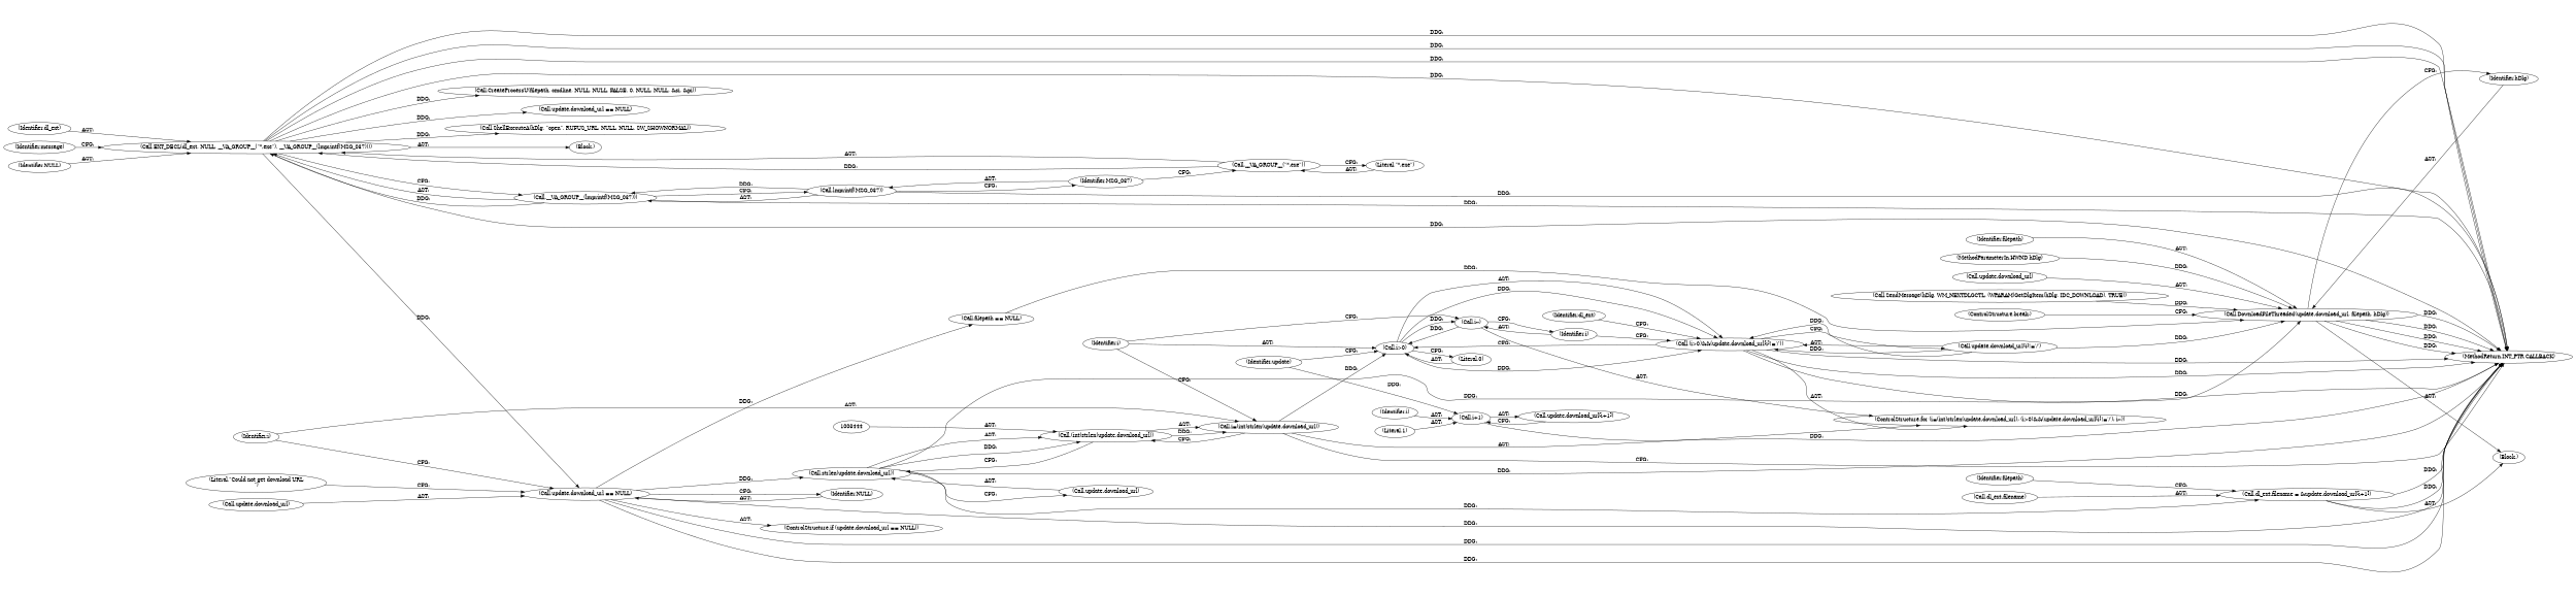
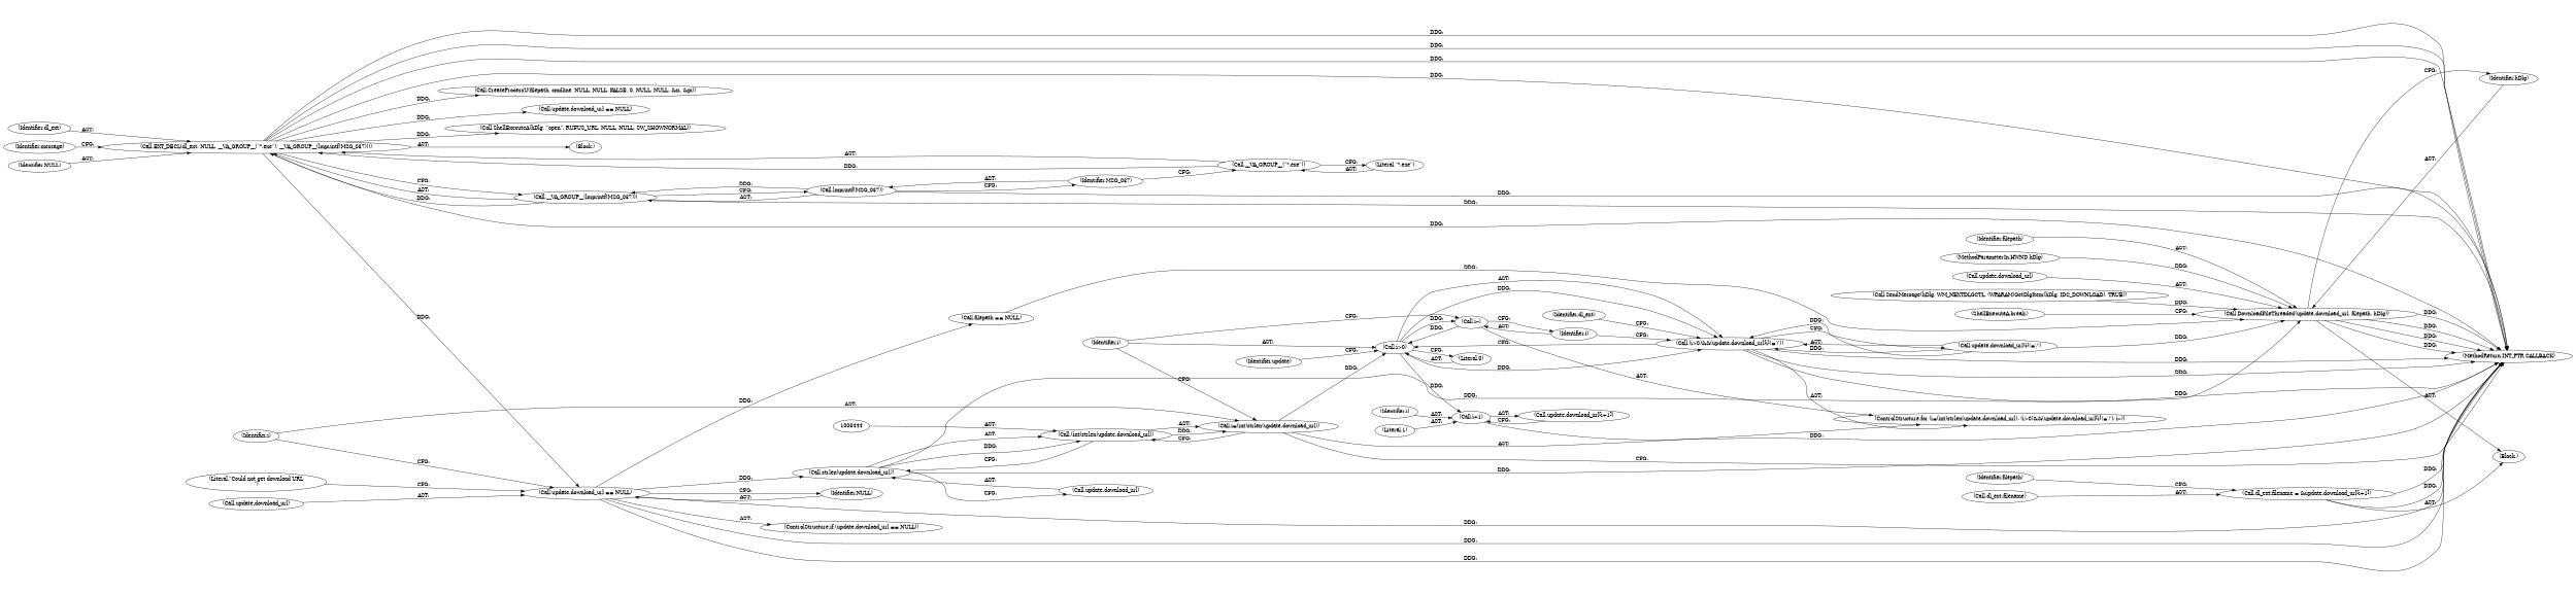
  digraph {
    rankdir=LR
    n1 [label="(Call,strlen(update.download_url))"]
    n2 [label="(Call,(int)strlen(update.download_url))"]
    n3 [label="(Call,dl_ext.filename = &update.download_url[i+1])"]
    n4 [label="(Call,DownloadFileThreaded(update.download_url, filepath, hDlg))"]
    n5 [label="(MethodReturn,INT_PTR CALLBACK)"]
    n6 [label="(Call,update.download_url)"]
    n7 [label="(Call,i=(int)strlen(update.download_url))"]
    n8 [label="(Block,)"]
    n9 [label="(Identifier,hDlg)"]
    n10 [label="(Call,update.download_url == NULL)"]
    n11 [label="(Identifier,NULL)"]
    n12 [label="(Call,filepath == NULL)"]
    n13 [label="(ControlStructure,if (update.download_url == NULL))"]
    n14 [label="(Call,EXT_DECL(dl_ext, NULL, __VA_GROUP__(\"*.exe\"), __VA_GROUP__(lmprintf(MSG_037))))"]
    n15 [label="(Call,__VA_GROUP__(lmprintf(MSG_037)))"]
    n16 [label="(Call,CreateProcessU(filepath, cmdline, NULL, NULL, FALSE, 0, NULL, NULL, &si, &pi))"]
    n17 [label="(Call,update.download_url == NULL)"]
    n18 [label="(Call,ShellExecuteA(hDlg, \"open\", RUFUS_URL, NULL, NULL, SW_SHOWNORMAL))"]
    n19 [label="(Block,)"]
    n20 [label="(Call,lmprintf(MSG_037))"]
    n21 [label="(Call,__VA_GROUP__(\"*.exe\"))"]
    n22 [label="(Literal,\"*.exe\")"]
    n23 [label="(Identifier,MSG_037)"]
    n24 [label="(Call,i>0)"]
    n25 [label="(ControlStructure,for (i=(int)strlen(update.download_url); (i>0)&&(update.download_url[i]!='/'); i--))"]
    n26 [label="(Call,(i>0)&&(update.download_url[i]!='/'))"]
    n27 [label="(Call,i--)"]
    n28 [label="(Call,i+1)"]
    n29 [label="(Literal,0)"]
    n30 [label="(Call,update.download_url[i]!='/')"]
    n31 [label="(Identifier,i)"]
    n32 [label="(Call,update.download_url[i+1])"]
    n33 [label="(Literal,1)"]
    n34 [label="(MethodParameterIn,HWND hDlg)"]
    n35 [label="(Identifier,update)"]
    n36 [label="(Call,dl_ext.filename)"]
    n37 [label="(Identifier,dl_ext)"]
    n38 [label="(Identifier,filepath)"]
    n39 [label="(Identifier,i)"]
    n40 [label="(Call,update.download_url)"]
    n41 [label="(Call,update.download_url)"]
    n42 [label="(Identifier,dl_ext)"]
    n43 [label="(Call,SendMessage(hDlg, WM_NEXTDLGCTL, (WPARAM)GetDlgItem(hDlg, IDC_DOWNLOAD), TRUE))"]
-   n44 [label="(ControlStructure,break;)"]
+   n44 [label="(ShellExecuteA,break;)"]
    n45 [label="(Identifier,i)"]
    n46 [label="(Identifier,i)"]
    n47 [label="(Identifier,message)"]
    n48 [label="(Identifier,filepath)"]
    n49 [label="(Identifier,NULL)"]
    n50 [label="(Literal,\"Could not get download URL\n\")"]
    n51 [label=1003444]
    n1 -> n2 [label="AST: "]
    n1 -> n2 [label="DDG: "]
-   n1 -> n3 [label="DDG: "]
    n1 -> n4 [label="DDG: "]
    n1 -> n5 [label="DDG: "]
    n1 -> n6 [label="CFG: "]
    n2 -> n1 [label="CFG: "]
    n2 -> n7 [label="AST: "]
    n2 -> n7 [label="DDG: "]
    n3 -> n5 [label="DDG: "]
    n3 -> n5 [label="DDG: "]
    n3 -> n8 [label="AST: "]
    n4 -> n5 [label="DDG: "]
    n4 -> n5 [label="DDG: "]
    n4 -> n5 [label="DDG: "]
    n4 -> n5 [label="DDG: "]
    n4 -> n8 [label="AST: "]
    n4 -> n9 [label="CFG: "]
    n6 -> n1 [label="AST: "]
    n7 -> n2 [label="CFG: "]
    n7 -> n5 [label="CFG: "]
    n7 -> n24 [label="DDG: "]
    n7 -> n25 [label="AST: "]
    n9 -> n4 [label="AST: "]
    n10 -> n1 [label="DDG: "]
    n10 -> n5 [label="DDG: "]
    n10 -> n5 [label="DDG: "]
    n10 -> n5 [label="DDG: "]
    n10 -> n11 [label="CFG: "]
    n10 -> n12 [label="DDG: "]
    n10 -> n13 [label="AST: "]
    n11 -> n10 [label="AST: "]
    n12 -> n4 [label="DDG: "]
    n14 -> n5 [label="DDG: "]
    n14 -> n5 [label="DDG: "]
    n14 -> n5 [label="DDG: "]
    n14 -> n5 [label="DDG: "]
    n14 -> n5 [label="DDG: "]
    n14 -> n10 [label="DDG: "]
    n14 -> n15 [label="CFG: "]
    n14 -> n16 [label="DDG: "]
    n14 -> n17 [label="DDG: "]
    n14 -> n18 [label="DDG: "]
    n14 -> n19 [label="AST: "]
    n15 -> n5 [label="DDG: "]
    n15 -> n14 [label="AST: "]
    n15 -> n14 [label="DDG: "]
    n15 -> n20 [label="CFG: "]
    n20 -> n5 [label="DDG: "]
    n20 -> n15 [label="AST: "]
    n20 -> n15 [label="DDG: "]
    n20 -> n23 [label="CFG: "]
    n21 -> n14 [label="AST: "]
    n21 -> n14 [label="DDG: "]
    n21 -> n22 [label="CFG: "]
    n22 -> n21 [label="AST: "]
    n23 -> n20 [label="AST: "]
    n23 -> n21 [label="CFG: "]
    n24 -> n26 [label="AST: "]
    n24 -> n26 [label="DDG: "]
    n24 -> n26 [label="DDG: "]
    n24 -> n27 [label="DDG: "]
-   n35 -> n28 [label="DDG: "]
+   n24 -> n28 [label="DDG: "]
    n24 -> n29 [label="CFG: "]
    n26 -> n5 [label="DDG: "]
    n26 -> n5 [label="DDG: "]
    n26 -> n5 [label="DDG: "]
    n26 -> n24 [label="CFG: "]
    n26 -> n25 [label="AST: "]
    n26 -> n30 [label="CFG: "]
    n27 -> n24 [label="DDG: "]
    n27 -> n25 [label="AST: "]
    n27 -> n31 [label="CFG: "]
    n28 -> n5 [label="DDG: "]
    n28 -> n32 [label="AST: "]
    n29 -> n24 [label="AST: "]
    n30 -> n4 [label="DDG: "]
    n30 -> n26 [label="AST: "]
    n30 -> n26 [label="DDG: "]
    n30 -> n26 [label="DDG: "]
    n31 -> n26 [label="CFG: "]
    n31 -> n27 [label="AST: "]
    n32 -> n28 [label="CFG: "]
    n33 -> n28 [label="AST: "]
    n34 -> n4 [label="DDG: "]
    n35 -> n24 [label="CFG: "]
    n36 -> n3 [label="AST: "]
    n37 -> n26 [label="CFG: "]
    n38 -> n3 [label="CFG: "]
    n39 -> n7 [label="CFG: "]
    n39 -> n24 [label="AST: "]
    n39 -> n27 [label="CFG: "]
    n40 -> n4 [label="AST: "]
    n41 -> n10 [label="AST: "]
    n42 -> n14 [label="AST: "]
    n43 -> n4 [label="DDG: "]
    n44 -> n4 [label="CFG: "]
    n45 -> n7 [label="AST: "]
    n45 -> n10 [label="CFG: "]
    n46 -> n28 [label="AST: "]
    n47 -> n14 [label="CFG: "]
    n48 -> n4 [label="AST: "]
    n49 -> n14 [label="AST: "]
    n50 -> n10 [label="CFG: "]
    n51 -> n2 [label="AST: "]
  }
